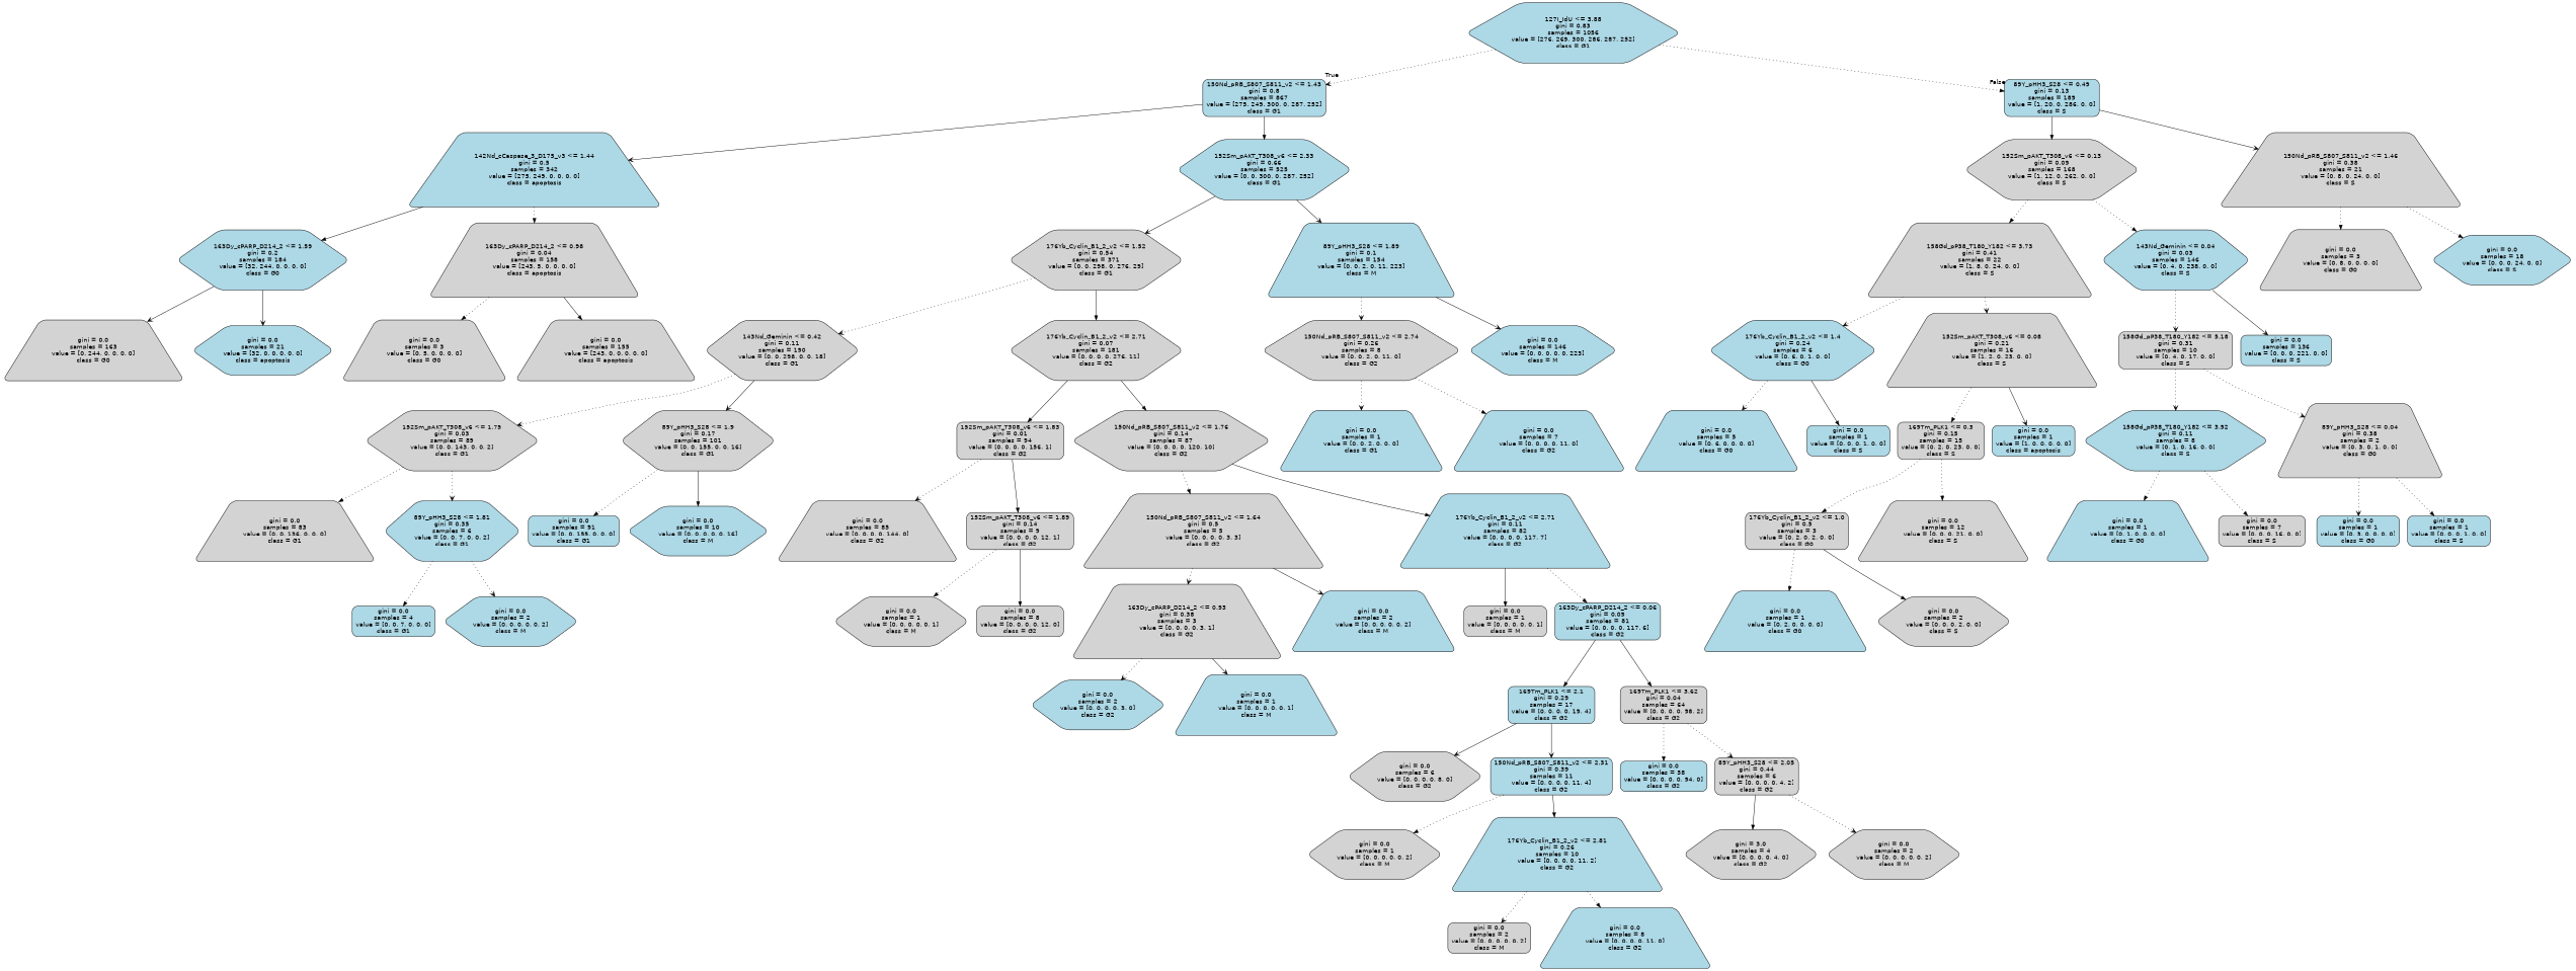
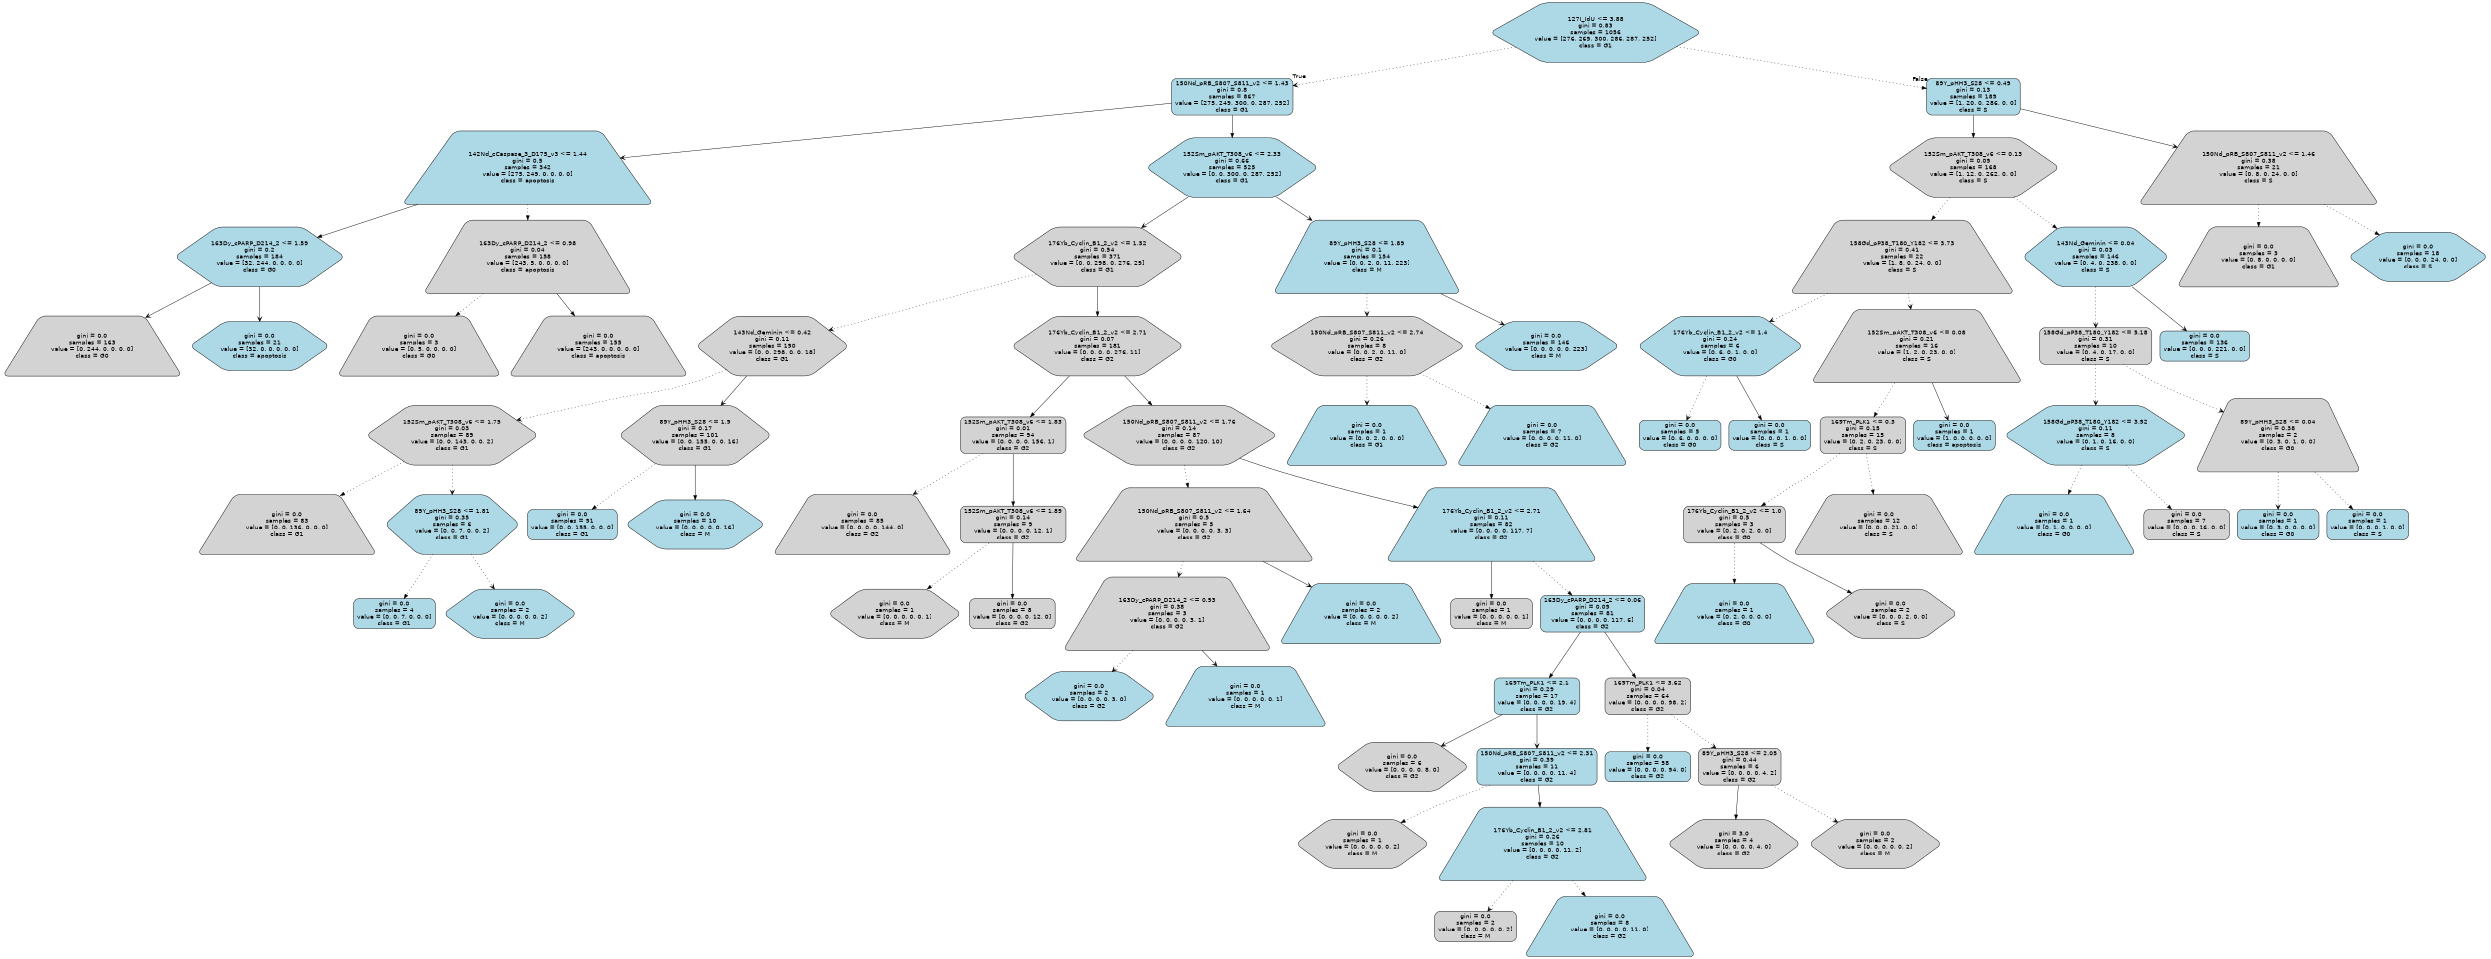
  digraph {
    node [color=black fillcolor=lightgrey fontname=helvetica shape=hexagon style="filled, rounded"]
    edge [arrowhead=normal fontname=helvetica style=dotted]
    n1 [fillcolor=lightblue label="127I_IdU <= 3.88\ngini = 0.83\nsamples = 1056\nvalue = [276, 269, 300, 286, 287, 252]\nclass = G1"]
    n2 [fillcolor=lightblue label="150Nd_pRB_S807_S811_v2 <= 1.43\ngini = 0.8\nsamples = 867\nvalue = [275, 249, 300, 0, 287, 252]\nclass = G1" shape=box]
    n3 [fillcolor=lightblue label="89Y_pHH3_S28 <= 0.49\ngini = 0.13\nsamples = 189\nvalue = [1, 20, 0, 286, 0, 0]\nclass = S" shape=box]
    n4 [fillcolor=lightblue label="142Nd_cCaspase_3_D175_v3 <= 1.44\ngini = 0.5\nsamples = 342\nvalue = [275, 249, 0, 0, 0, 0]\nclass = apoptosis" shape=trapezium]
    n5 [fillcolor=lightblue label="152Sm_pAKT_T308_v6 <= 2.33\ngini = 0.66\nsamples = 525\nvalue = [0, 0, 300, 0, 287, 252]\nclass = G1"]
    n6 [label="152Sm_pAKT_T308_v6 <= 0.13\ngini = 0.09\nsamples = 168\nvalue = [1, 12, 0, 262, 0, 0]\nclass = S"]
    n7 [label="150Nd_pRB_S807_S811_v2 <= 1.46\ngini = 0.38\nsamples = 21\nvalue = [0, 8, 0, 24, 0, 0]\nclass = S" shape=trapezium]
    n8 [fillcolor=lightblue label="163Dy_cPARP_D214_2 <= 1.59\ngini = 0.2\nsamples = 184\nvalue = [32, 244, 0, 0, 0, 0]\nclass = G0"]
    n9 [label="163Dy_cPARP_D214_2 <= 0.98\ngini = 0.04\nsamples = 158\nvalue = [243, 5, 0, 0, 0, 0]\nclass = apoptosis" shape=trapezium]
    n10 [label="176Yb_Cyclin_B1_2_v2 <= 1.52\ngini = 0.54\nsamples = 371\nvalue = [0, 0, 298, 0, 276, 29]\nclass = G1"]
    n11 [fillcolor=lightblue label="89Y_pHH3_S28 <= 1.89\ngini = 0.1\nsamples = 154\nvalue = [0, 0, 2, 0, 11, 223]\nclass = M" shape=trapezium]
    n12 [label="gini = 0.0\nsamples = 163\nvalue = [0, 244, 0, 0, 0, 0]\nclass = G0" shape=trapezium]
    n13 [fillcolor=lightblue label="gini = 0.0\nsamples = 21\nvalue = [32, 0, 0, 0, 0, 0]\nclass = apoptosis"]
    n14 [label="gini = 0.0\nsamples = 3\nvalue = [0, 5, 0, 0, 0, 0]\nclass = G0" shape=trapezium]
    n15 [label="gini = 0.0\nsamples = 155\nvalue = [243, 0, 0, 0, 0, 0]\nclass = apoptosis" shape=trapezium]
    n16 [label="143Nd_Geminin <= 0.42\ngini = 0.11\nsamples = 190\nvalue = [0, 0, 298, 0, 0, 18]\nclass = G1"]
    n17 [label="176Yb_Cyclin_B1_2_v2 <= 2.71\ngini = 0.07\nsamples = 181\nvalue = [0, 0, 0, 0, 276, 11]\nclass = G2"]
    n18 [label="150Nd_pRB_S807_S811_v2 <= 2.74\ngini = 0.26\nsamples = 8\nvalue = [0, 0, 2, 0, 11, 0]\nclass = G2"]
    n19 [fillcolor=lightblue label="gini = 0.0\nsamples = 146\nvalue = [0, 0, 0, 0, 0, 223]\nclass = M"]
    n20 [label="152Sm_pAKT_T308_v6 <= 1.75\ngini = 0.03\nsamples = 89\nvalue = [0, 0, 143, 0, 0, 2]\nclass = G1"]
    n21 [label="89Y_pHH3_S28 <= 1.9\ngini = 0.17\nsamples = 101\nvalue = [0, 0, 155, 0, 0, 16]\nclass = G1"]
    n22 [label="152Sm_pAKT_T308_v6 <= 1.83\ngini = 0.01\nsamples = 94\nvalue = [0, 0, 0, 0, 156, 1]\nclass = G2" shape=box]
    n23 [label="150Nd_pRB_S807_S811_v2 <= 1.76\ngini = 0.14\nsamples = 87\nvalue = [0, 0, 0, 0, 120, 10]\nclass = G2"]
    n24 [label="gini = 0.0\nsamples = 83\nvalue = [0, 0, 136, 0, 0, 0]\nclass = G1" shape=trapezium]
    n25 [fillcolor=lightblue label="89Y_pHH3_S28 <= 1.81\ngini = 0.35\nsamples = 6\nvalue = [0, 0, 7, 0, 0, 2]\nclass = G1"]
    n26 [fillcolor=lightblue label="gini = 0.0\nsamples = 91\nvalue = [0, 0, 155, 0, 0, 0]\nclass = G1" shape=box]
    n27 [fillcolor=lightblue label="gini = 0.0\nsamples = 10\nvalue = [0, 0, 0, 0, 0, 16]\nclass = M"]
    n28 [fillcolor=lightblue label="gini = 0.0\nsamples = 4\nvalue = [0, 0, 7, 0, 0, 0]\nclass = G1" shape=box]
    n29 [fillcolor=lightblue label="gini = 0.0\nsamples = 2\nvalue = [0, 0, 0, 0, 0, 2]\nclass = M"]
    n30 [label="gini = 0.0\nsamples = 85\nvalue = [0, 0, 0, 0, 144, 0]\nclass = G2" shape=trapezium]
    n31 [label="152Sm_pAKT_T308_v6 <= 1.89\ngini = 0.14\nsamples = 9\nvalue = [0, 0, 0, 0, 12, 1]\nclass = G2" shape=box]
    n32 [label="150Nd_pRB_S807_S811_v2 <= 1.64\ngini = 0.5\nsamples = 5\nvalue = [0, 0, 0, 0, 3, 3]\nclass = G2" shape=trapezium]
    n33 [fillcolor=lightblue label="176Yb_Cyclin_B1_2_v2 <= 2.71\ngini = 0.11\nsamples = 82\nvalue = [0, 0, 0, 0, 117, 7]\nclass = G2" shape=trapezium]
    n34 [label="gini = 0.0\nsamples = 1\nvalue = [0, 0, 0, 0, 0, 1]\nclass = M"]
    n35 [label="gini = 0.0\nsamples = 8\nvalue = [0, 0, 0, 0, 12, 0]\nclass = G2" shape=box]
    n36 [label="163Dy_cPARP_D214_2 <= 0.93\ngini = 0.38\nsamples = 3\nvalue = [0, 0, 0, 0, 3, 1]\nclass = G2" shape=trapezium]
    n37 [fillcolor=lightblue label="gini = 0.0\nsamples = 2\nvalue = [0, 0, 0, 0, 0, 2]\nclass = M" shape=trapezium]
    n38 [label="gini = 0.0\nsamples = 1\nvalue = [0, 0, 0, 0, 0, 1]\nclass = M" shape=box]
    n39 [fillcolor=lightblue label="163Dy_cPARP_D214_2 <= 0.06\ngini = 0.09\nsamples = 81\nvalue = [0, 0, 0, 0, 117, 6]\nclass = G2" shape=box]
    n40 [fillcolor=lightblue label="gini = 0.0\nsamples = 2\nvalue = [0, 0, 0, 0, 3, 0]\nclass = G2"]
    n41 [fillcolor=lightblue label="gini = 0.0\nsamples = 1\nvalue = [0, 0, 0, 0, 0, 1]\nclass = M" shape=trapezium]
    n42 [fillcolor=lightblue label="169Tm_PLK1 <= 2.1\ngini = 0.29\nsamples = 17\nvalue = [0, 0, 0, 0, 19, 4]\nclass = G2" shape=box]
    n43 [label="169Tm_PLK1 <= 3.62\ngini = 0.04\nsamples = 64\nvalue = [0, 0, 0, 0, 98, 2]\nclass = G2" shape=box]
    n44 [label="gini = 0.0\nsamples = 6\nvalue = [0, 0, 0, 0, 8, 0]\nclass = G2"]
    n45 [fillcolor=lightblue label="150Nd_pRB_S807_S811_v2 <= 2.31\ngini = 0.39\nsamples = 11\nvalue = [0, 0, 0, 0, 11, 4]\nclass = G2" shape=box]
    n46 [fillcolor=lightblue label="gini = 0.0\nsamples = 58\nvalue = [0, 0, 0, 0, 94, 0]\nclass = G2" shape=box]
    n47 [label="89Y_pHH3_S28 <= 2.05\ngini = 0.44\nsamples = 6\nvalue = [0, 0, 0, 0, 4, 2]\nclass = G2" shape=box]
    n48 [label="gini = 0.0\nsamples = 1\nvalue = [0, 0, 0, 0, 0, 2]\nclass = M"]
    n49 [fillcolor=lightblue label="176Yb_Cyclin_B1_2_v2 <= 2.81\ngini = 0.26\nsamples = 10\nvalue = [0, 0, 0, 0, 11, 2]\nclass = G2" shape=trapezium]
    n50 [label="gini = 0.0\nsamples = 2\nvalue = [0, 0, 0, 0, 0, 2]\nclass = M" shape=box]
    n51 [fillcolor=lightblue label="gini = 0.0\nsamples = 8\nvalue = [0, 0, 0, 0, 11, 0]\nclass = G2" shape=trapezium]
    n52 [label="gini = 3.0\nsamples = 4\nvalue = [0, 0, 0, 0, 4, 0]\nclass = G2"]
    n53 [label="gini = 0.0\nsamples = 2\nvalue = [0, 0, 0, 0, 0, 2]\nclass = M"]
    n54 [fillcolor=lightblue label="gini = 0.0\nsamples = 1\nvalue = [0, 0, 2, 0, 0, 0]\nclass = G1" shape=trapezium]
    n55 [fillcolor=lightblue label="gini = 0.0\nsamples = 7\nvalue = [0, 0, 0, 0, 11, 0]\nclass = G2" shape=trapezium]
    n56 [label="158Gd_pP38_T180_Y182 <= 3.73\ngini = 0.41\nsamples = 22\nvalue = [1, 8, 0, 24, 0, 0]\nclass = S" shape=trapezium]
    n57 [fillcolor=lightblue label="143Nd_Geminin <= 0.04\ngini = 0.03\nsamples = 146\nvalue = [0, 4, 0, 238, 0, 0]\nclass = S"]
-   n58 [label="gini = 0.0\nsamples = 3\nvalue = [0, 8, 0, 0, 0, 0]\nclass = G0" shape=trapezium]
+   n58 [label="gini = 0.0\nsamples = 3\nvalue = [0, 8, 0, 0, 0, 0]\nclass = G1" shape=trapezium]
    n59 [fillcolor=lightblue label="gini = 0.0\nsamples = 18\nvalue = [0, 0, 0, 24, 0, 0]\nclass = S"]
    n60 [fillcolor=lightblue label="176Yb_Cyclin_B1_2_v2 <= 1.4\ngini = 0.24\nsamples = 6\nvalue = [0, 6, 0, 1, 0, 0]\nclass = G0"]
    n61 [label="152Sm_pAKT_T308_v6 <= 0.08\ngini = 0.21\nsamples = 16\nvalue = [1, 2, 0, 23, 0, 0]\nclass = S" shape=trapezium]
    n62 [label="158Gd_pP38_T180_Y182 <= 5.18\ngini = 0.31\nsamples = 10\nvalue = [0, 4, 0, 17, 0, 0]\nclass = S" shape=box]
    n63 [fillcolor=lightblue label="gini = 0.0\nsamples = 136\nvalue = [0, 0, 0, 221, 0, 0]\nclass = S" shape=box]
-   n64 [fillcolor=lightblue label="gini = 0.0\nsamples = 5\nvalue = [0, 6, 0, 0, 0, 0]\nclass = G0" shape=trapezium]
+   n64 [fillcolor=lightblue label="gini = 0.0\nsamples = 5\nvalue = [0, 6, 0, 0, 0, 0]\nclass = G0" shape=box]
    n65 [fillcolor=lightblue label="gini = 0.0\nsamples = 1\nvalue = [0, 0, 0, 1, 0, 0]\nclass = S" shape=box]
    n66 [label="169Tm_PLK1 <= 0.3\ngini = 0.15\nsamples = 15\nvalue = [0, 2, 0, 23, 0, 0]\nclass = S" shape=box]
    n67 [fillcolor=lightblue label="gini = 0.0\nsamples = 1\nvalue = [1, 0, 0, 0, 0, 0]\nclass = apoptosis" shape=box]
    n68 [label="176Yb_Cyclin_B1_2_v2 <= 1.0\ngini = 0.5\nsamples = 3\nvalue = [0, 2, 0, 2, 0, 0]\nclass = G0" shape=box]
    n69 [label="gini = 0.0\nsamples = 12\nvalue = [0, 0, 0, 21, 0, 0]\nclass = S" shape=trapezium]
    n70 [fillcolor=lightblue label="gini = 0.0\nsamples = 1\nvalue = [0, 2, 0, 0, 0, 0]\nclass = G0" shape=trapezium]
    n71 [label="gini = 0.0\nsamples = 2\nvalue = [0, 0, 0, 2, 0, 0]\nclass = S"]
    n72 [fillcolor=lightblue label="158Gd_pP38_T180_Y182 <= 3.92\ngini = 0.11\nsamples = 8\nvalue = [0, 1, 0, 16, 0, 0]\nclass = S"]
    n73 [label="89Y_pHH3_S28 <= 0.04\ngini = 0.38\nsamples = 2\nvalue = [0, 3, 0, 1, 0, 0]\nclass = G0" shape=trapezium]
    n74 [fillcolor=lightblue label="gini = 0.0\nsamples = 1\nvalue = [0, 1, 0, 0, 0, 0]\nclass = G0" shape=trapezium]
    n75 [label="gini = 0.0\nsamples = 7\nvalue = [0, 0, 0, 16, 0, 0]\nclass = S" shape=box]
    n76 [fillcolor=lightblue label="gini = 0.0\nsamples = 1\nvalue = [0, 3, 0, 0, 0, 0]\nclass = G0" shape=box]
    n77 [fillcolor=lightblue label="gini = 0.0\nsamples = 1\nvalue = [0, 0, 0, 1, 0, 0]\nclass = S" shape=box]
    n1 -> n2 [arrowhead=vee headlabel=True labelangle=45 labeldistance=2.5]
    n1 -> n3 [headlabel=False labelangle=-45 labeldistance=2.5]
    n2 -> n4 [arrowhead=vee style=solid]
    n2 -> n5 [style=solid]
    n3 -> n6 [style=solid]
    n3 -> n7 [arrowhead=vee style=solid]
    n4 -> n8 [style=solid]
    n4 -> n9
    n5 -> n10 [arrowhead=vee style=solid]
    n5 -> n11 [arrowhead=vee style=solid]
    n6 -> n56
    n6 -> n57
    n7 -> n58
    n7 -> n59
    n8 -> n12 [arrowhead=vee style=solid]
    n8 -> n13 [arrowhead=vee style=solid]
    n9 -> n14
    n9 -> n15 [style=solid]
    n10 -> n16 [arrowhead=vee]
    n10 -> n17 [style=solid]
    n11 -> n18 [arrowhead=vee]
    n11 -> n19 [arrowhead=vee style=solid]
    n16 -> n20 [arrowhead=vee]
    n16 -> n21 [arrowhead=vee style=solid]
    n17 -> n22 [style=solid]
    n17 -> n23 [style=solid]
    n18 -> n54 [arrowhead=vee]
    n18 -> n55
    n20 -> n24
    n20 -> n25 [arrowhead=vee]
    n21 -> n26
    n21 -> n27 [style=solid]
    n22 -> n30 [arrowhead=vee]
    n22 -> n31 [style=solid]
    n23 -> n32
    n23 -> n33 [style=solid]
    n25 -> n28
    n25 -> n29 [arrowhead=vee]
    n31 -> n34
    n31 -> n35 [style=solid]
    n32 -> n36 [arrowhead=vee]
    n32 -> n37 [arrowhead=vee style=solid]
    n33 -> n38 [style=solid]
    n33 -> n39
    n36 -> n40 [arrowhead=vee]
    n36 -> n41 [arrowhead=vee style=solid]
    n39 -> n42 [style=solid]
    n39 -> n43 [style=solid]
    n42 -> n44 [arrowhead=vee style=solid]
    n42 -> n45 [arrowhead=vee style=solid]
    n43 -> n46
    n43 -> n47 [arrowhead=vee]
    n45 -> n48
    n45 -> n49 [style=solid]
    n47 -> n52 [style=solid]
    n47 -> n53 [arrowhead=vee]
    n49 -> n50 [arrowhead=vee]
    n49 -> n51
    n56 -> n60 [arrowhead=vee]
    n56 -> n61 [arrowhead=vee]
    n57 -> n62 [arrowhead=vee]
    n57 -> n63 [arrowhead=vee style=solid]
    n60 -> n64 [arrowhead=vee]
    n60 -> n65 [style=solid]
    n61 -> n66
    n61 -> n67 [arrowhead=vee style=solid]
    n62 -> n72 [arrowhead=vee]
    n62 -> n73 [arrowhead=vee]
    n66 -> n68
    n66 -> n69
    n68 -> n70
    n68 -> n71 [style=solid]
    n72 -> n74
    n72 -> n75
    n73 -> n76 [arrowhead=vee]
    n73 -> n77
  }
